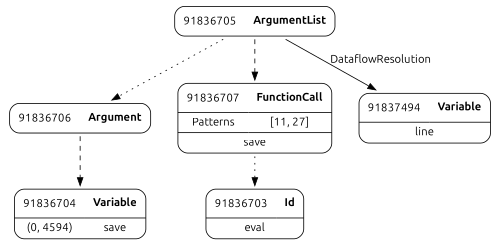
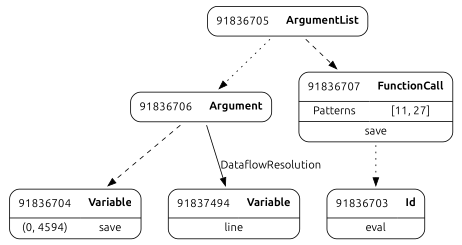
  digraph {
    fontname=Ubuntu
    node [fontname=Ubuntu shape=none]
    edge [fontname=Ubuntu style=dotted weight=2]
    n1 [label=<<TABLE border='1' cellspacing='0' cellpadding='10' style='rounded' ><TR><TD border='0'>91836703</TD><TD border='0'><B>Id</B></TD></TR><HR/><TR><TD border='0' cellpadding='5' colspan='2'>eval</TD></TR></TABLE>>]
    n2 [label=<<TABLE border='1' cellspacing='0' cellpadding='10' style='rounded' ><TR><TD border='0'>91836705</TD><TD border='0'><B>ArgumentList</B></TD></TR></TABLE>>]
    n3 [label=<<TABLE border='1' cellspacing='0' cellpadding='10' style='rounded' ><TR><TD border='0'>91836706</TD><TD border='0'><B>Argument</B></TD></TR></TABLE>>]
    n4 [label=<<TABLE border='1' cellspacing='0' cellpadding='10' style='rounded' ><TR><TD border='0'>91836707</TD><TD border='0'><B>FunctionCall</B></TD></TR><HR/><TR><TD border='0' cellpadding='5'>Patterns</TD><TD border='0' cellpadding='5'>[11, 27]</TD></TR><HR/><TR><TD border='0' cellpadding='5' colspan='2'>save</TD></TR></TABLE>>]
    n5 [label=<<TABLE border='1' cellspacing='0' cellpadding='10' style='rounded' ><TR><TD border='0'>91836704</TD><TD border='0'><B>Variable</B></TD></TR><HR/><TR><TD border='0' cellpadding='5'>(0, 4594)</TD><TD border='0' cellpadding='5'>save</TD></TR></TABLE>>]
    n6 [label=<<TABLE border='1' cellspacing='0' cellpadding='10' style='rounded' ><TR><TD border='0'>91837494</TD><TD border='0'><B>Variable</B></TD></TR><HR/><TR><TD border='0' cellpadding='5' colspan='2'>line</TD></TR></TABLE>>]
    n2 -> n3
    n2 -> n4 [style=dashed]
    n3 -> n5 [style=dashed]
-   n2 -> n6 [label=DataflowResolution style=solid weight=""]
+   n3 -> n6 [label=DataflowResolution style=solid weight=""]
    n4 -> n1
  }
